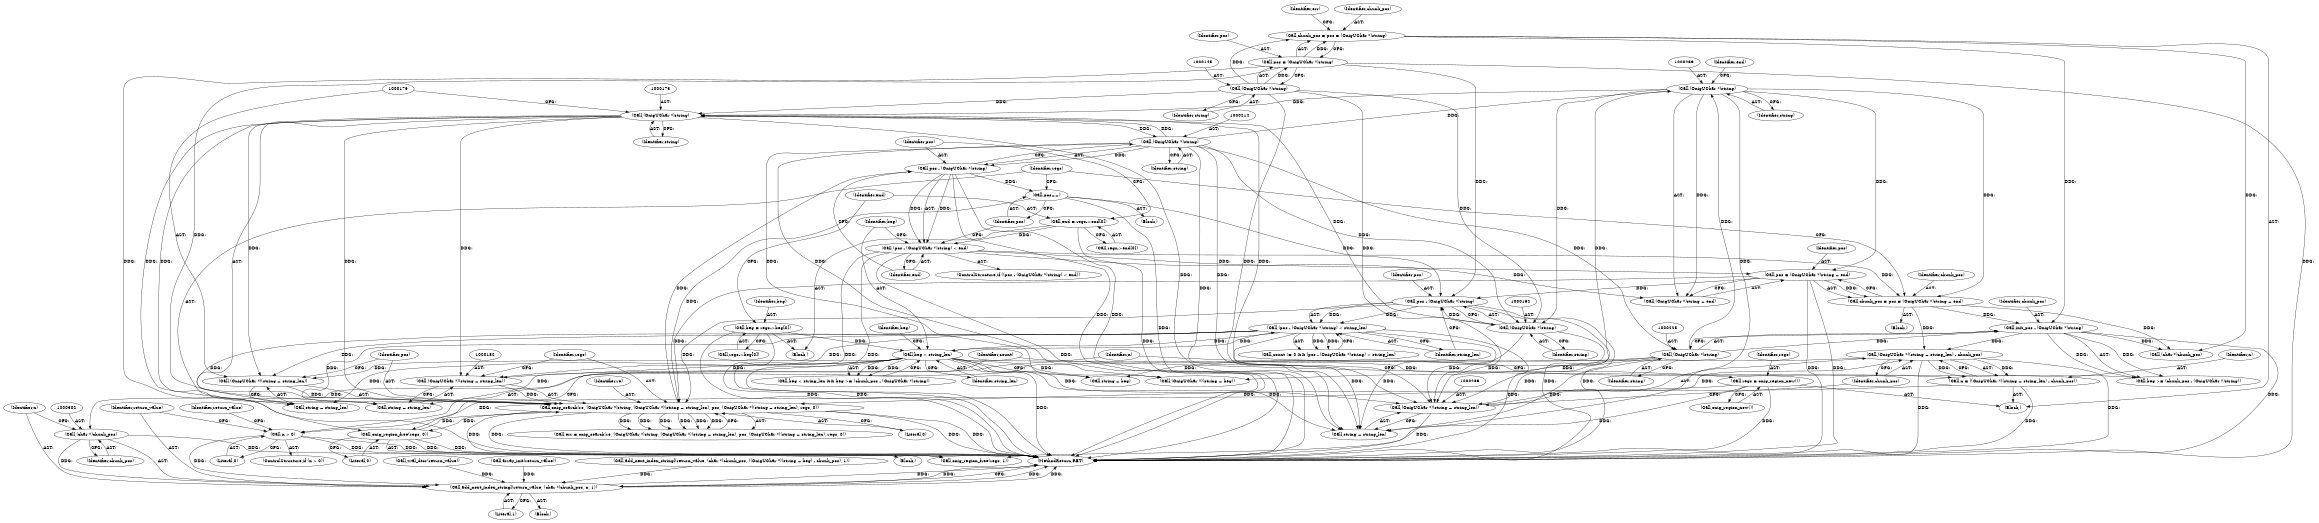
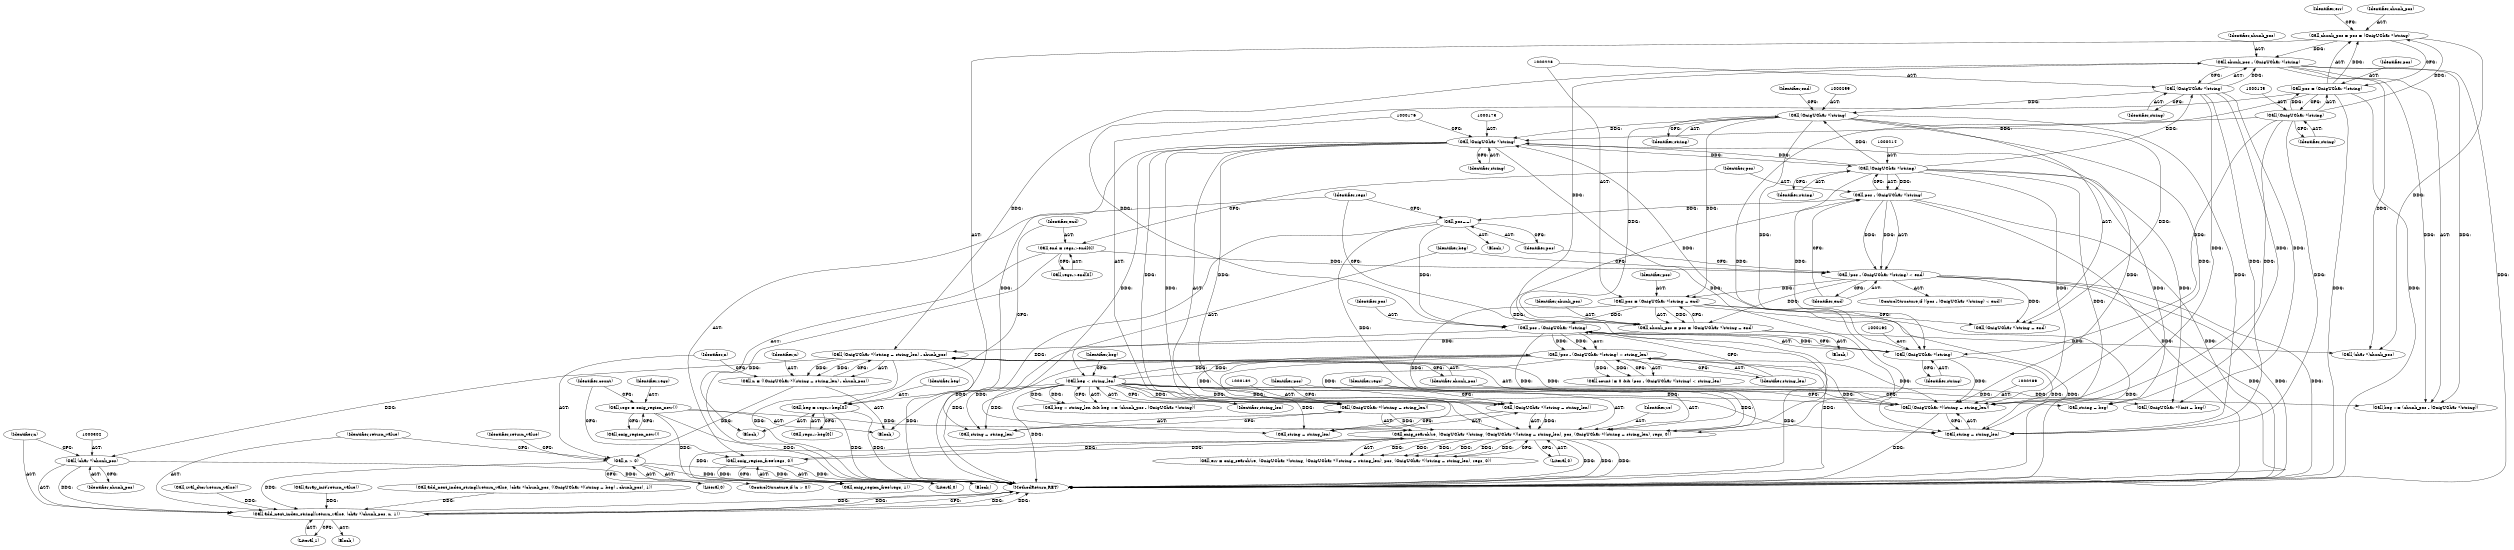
  digraph {
    n1 [label="(Call,(OnigUChar *)(string + string_len) - chunk_pos)"]
    n2 [label="(Call,n = ((OnigUChar *)(string + string_len) - chunk_pos))"]
    n3 [label="(Call,(char *)chunk_pos)"]
    n4 [label="(MethodReturn,RET)"]
    n5 [label="(Identifier,chunk_pos)"]
    n6 [label="(Block,)"]
    n7 [label="(Call,n > 0)"]
    n8 [label="(Call,add_next_index_stringl(return_value, (char *)chunk_pos, n, 1))"]
    n9 [label="(Identifier,chunk_pos)"]
    n10 [label="(Call,(OnigUChar *)(string + string_len))"]
    n11 [label="(Call,string + string_len)"]
    n12 [label="(Call,(OnigUChar *)string)"]
    n13 [label="(Call,(OnigUChar *)string)"]
    n14 [label="(Call,(OnigUChar *)string)"]
    n15 [label="(Call,pos = (OnigUChar *)string + end)"]
    n16 [label="(Call,chunk_pos = pos = (OnigUChar *)string + end)"]
    n17 [label="(Identifier,string)"]
    n18 [label="(Call,(OnigUChar *)string + end)"]
    n19 [label="(Call,(OnigUChar *)string)"]
    n20 [label="(Call,onig_search(re, (OnigUChar *)string, (OnigUChar *)(string + string_len), pos, (OnigUChar *)(string + string_len), regs, 0))"]
    n21 [label="(Call,(OnigUChar *)(string + string_len))"]
    n22 [label="(Call,(OnigUChar *)(string + string_len))"]
    n23 [label="(Call,string + string_len)"]
    n24 [label="(Call,string + string_len)"]
    n25 [label="(Identifier,string)"]
    n26 [label="(Call,pos - (OnigUChar *)string)"]
    n27 [label="(Identifier,string)"]
-   n28 [label="(Call,init_pos - (OnigUChar *)string)"]
+   n28 [label="(Call,chunk_pos - (OnigUChar *)string)"]
    n29 [label="(Call,(char *)chunk_pos)"]
    n30 [label="(Block,)"]
    n31 [label="(Call,(OnigUChar *)string)"]
    n32 [label="(Call,string + beg)"]
    n33 [label="(Identifier,string)"]
-   n34 [label="(Call,(OnigUChar *)(string + beg))"]
+   n34 [label="(Call,(OnigUChar *)(init + beg))"]
    n35 [label="(Call,beg >= (chunk_pos - (OnigUChar *)string))"]
    n36 [label="(Call,pos - (OnigUChar *)string)"]
    n37 [label="(Identifier,string)"]
    n38 [label="(Call,pos++)"]
    n39 [label="(Call,(pos - (OnigUChar *)string) < end)"]
    n40 [label="(Call,onig_region_free(regs, 0))"]
    n41 [label="(Call,err = onig_search(re, (OnigUChar *)string, (OnigUChar *)(string + string_len), pos, (OnigUChar *)(string + string_len), regs, 0))"]
    n42 [label="(Call,onig_region_free(regs, 1))"]
    n43 [label="(Literal,0)"]
    n44 [label="(Call,(pos - (OnigUChar *)string) < string_len)"]
    n45 [label="(Call,(OnigUChar *)string)"]
    n46 [label="(Call,pos = (OnigUChar *)string)"]
    n47 [label="(Call,chunk_pos = pos = (OnigUChar *)string)"]
    n48 [label="(Identifier,string)"]
    n49 [label="(Call,beg < string_len)"]
    n50 [label="(Call,count != 0 && (pos - (OnigUChar *)string) < string_len)"]
    n51 [label="(Identifier,string_len)"]
    n52 [label="(Call,beg < string_len && beg >= (chunk_pos - (OnigUChar *)string))"]
    n53 [label="(Identifier,string_len)"]
    n54 [label="(Block,)"]
    n55 [label="(Identifier,pos)"]
    n56 [label="(Identifier,end)"]
    n57 [label="(ControlStructure,if ((pos - (OnigUChar *)string) < end))"]
    n58 [label="(Literal,0)"]
    n59 [label="(Block,)"]
    n60 [label="(Call,beg = regs->beg[0])"]
    n61 [label="(Block,)"]
    n62 [label="(Call,regs->beg[0])"]
    n63 [label="(Call,end = regs->end[0])"]
    n64 [label="(Call,regs->end[0])"]
    n65 [label="(Call,regs = onig_region_new())"]
    n66 [label="(Call,onig_region_new())"]
    n67 [label="(Literal,0)"]
    n68 [label="(ControlStructure,if (n > 0))"]
    n69 [label="(Literal,1)"]
    n70 [label="(Block,)"]
    n71 [label="(Identifier,pos)"]
    n72 [label="(Identifier,beg)"]
    n73 [label="(Identifier,pos)"]
    n74 [label="(Identifier,pos)"]
    n75 [label="(Identifier,chunk_pos)"]
    n76 [label="(Identifier,beg)"]
    n77 [label="(Identifier,return_value)"]
    n78 [label="(Identifier,regs)"]
    n79 [label="(Identifier,err)"]
    n80 [label="(Identifier,n)"]
    n81 [label="(Identifier,n)"]
    n82 [label="(Identifier,count)"]
    n83 [label="(Identifier,regs)"]
    n84 [label="(Identifier,end)"]
    n85 [label="(Call,zval_dtor(return_value))"]
    n86 [label="(Identifier,beg)"]
    n87 [label="(Identifier,re)"]
    n88 [label="(Identifier,end)"]
    n89 [label="(Identifier,pos)"]
    n90 [label="(Identifier,return_value)"]
    n91 [label="(Identifier,regs)"]
    n92 [label="(Identifier,pos)"]
    n93 [label="(Call,array_init(return_value))"]
    n94 [label="(Identifier,n)"]
    n95 [label="(Call,add_next_index_stringl(return_value, (char *)chunk_pos, ((OnigUChar *)(string + beg) - chunk_pos), 1))"]
    n96 [label="(Identifier,chunk_pos)"]
    n97 [label="(Identifier,chunk_pos)"]
    1000289
    1000259
    1000228
    1000214
    1000173
    1000176
    1000162
    1000145
    1000182
    1000302
    n1 -> n2 [label="AST: "]
    n1 -> n2 [label="DDG: "]
    n1 -> n2 [label="DDG: "]
    n1 -> n3 [label="DDG: "]
    n1 -> n4 [label="DDG: "]
    n1 -> n4 [label="DDG: "]
    n1 -> n5 [label="CFG: "]
    n2 -> n1 [label="CFG: "]
-   n2 -> n4 [label="DDG: "]
    n2 -> n6 [label="AST: "]
    n2 -> n7 [label="DDG: "]
    n3 -> n4 [label="DDG: "]
    n3 -> n8 [label="AST: "]
    n3 -> n8 [label="DDG: "]
    n3 -> n9 [label="CFG: "]
    n4 -> n8 [label="CFG: "]
    n5 -> n1 [label="AST: "]
    n5 -> n10 [label="CFG: "]
    n7 -> n4 [label="DDG: "]
    n7 -> n4 [label="DDG: "]
    n7 -> n8 [label="DDG: "]
    n7 -> n67 [label="CFG: "]
    n7 -> n68 [label="AST: "]
    n8 -> n4 [label="DDG: "]
    n8 -> n4 [label="DDG: "]
    n8 -> n4 [label="DDG: "]
    n8 -> n4 [label="DDG: "]
    n8 -> n69 [label="CFG: "]
    n8 -> n70 [label="AST: "]
    n9 -> n3 [label="AST: "]
    n10 -> n1 [label="AST: "]
    n10 -> n1 [label="DDG: "]
    n10 -> n4 [label="DDG: "]
    n10 -> n11 [label="CFG: "]
    n11 -> n10 [label="AST: "]
    n12 -> n10 [label="DDG: "]
    n12 -> n11 [label="DDG: "]
    n12 -> n13 [label="DDG: "]
    n12 -> n14 [label="DDG: "]
    n12 -> n15 [label="DDG: "]
    n12 -> n16 [label="DDG: "]
    n12 -> n17 [label="CFG: "]
    n12 -> n18 [label="AST: "]
    n12 -> n18 [label="DDG: "]
    n13 -> n10 [label="DDG: "]
    n13 -> n11 [label="DDG: "]
    n13 -> n19 [label="DDG: "]
    n13 -> n20 [label="AST: "]
    n13 -> n20 [label="DDG: "]
    n13 -> n21 [label="DDG: "]
    n13 -> n22 [label="DDG: "]
    n13 -> n23 [label="DDG: "]
    n13 -> n24 [label="DDG: "]
    n13 -> n25 [label="CFG: "]
    n14 -> n10 [label="DDG: "]
    n14 -> n11 [label="DDG: "]
    n14 -> n13 [label="DDG: "]
    n14 -> n26 [label="AST: "]
    n14 -> n26 [label="DDG: "]
    n14 -> n27 [label="CFG: "]
    n15 -> n4 [label="DDG: "]
    n15 -> n4 [label="DDG: "]
    n15 -> n16 [label="AST: "]
    n15 -> n16 [label="DDG: "]
    n15 -> n18 [label="CFG: "]
    n15 -> n20 [label="DDG: "]
    n15 -> n26 [label="DDG: "]
    n16 -> n1 [label="DDG: "]
    n16 -> n15 [label="CFG: "]
    n16 -> n28 [label="DDG: "]
    n16 -> n29 [label="DDG: "]
    n16 -> n30 [label="AST: "]
    n17 -> n12 [label="AST: "]
-   n18 -> n15 [label="AST: "]
+   1000228 -> n15 [label="AST: "]
    n19 -> n10 [label="DDG: "]
    n19 -> n11 [label="DDG: "]
    n19 -> n12 [label="DDG: "]
    n19 -> n13 [label="DDG: "]
    n19 -> n14 [label="DDG: "]
    n19 -> n31 [label="DDG: "]
    n19 -> n32 [label="DDG: "]
    n19 -> n34 [label="DDG: "]
    n19 -> n36 [label="AST: "]
    n19 -> n36 [label="DDG: "]
    n19 -> n37 [label="CFG: "]
    n20 -> n4 [label="DDG: "]
    n20 -> n4 [label="DDG: "]
    n20 -> n4 [label="DDG: "]
    n20 -> n36 [label="DDG: "]
    n20 -> n40 [label="DDG: "]
    n20 -> n41 [label="AST: "]
    n20 -> n41 [label="DDG: "]
    n20 -> n41 [label="DDG: "]
    n20 -> n41 [label="DDG: "]
    n20 -> n41 [label="DDG: "]
    n20 -> n41 [label="DDG: "]
    n20 -> n41 [label="DDG: "]
    n20 -> n42 [label="DDG: "]
    n20 -> n43 [label="CFG: "]
    n21 -> n20 [label="AST: "]
    n21 -> n20 [label="DDG: "]
    n21 -> n23 [label="CFG: "]
    n22 -> n20 [label="AST: "]
    n22 -> n20 [label="DDG: "]
    n22 -> n24 [label="CFG: "]
    n23 -> n21 [label="AST: "]
    n24 -> n22 [label="AST: "]
    n25 -> n13 [label="AST: "]
    n26 -> n4 [label="DDG: "]
    n26 -> n4 [label="DDG: "]
    n26 -> n14 [label="CFG: "]
    n26 -> n20 [label="DDG: "]
    n26 -> n44 [label="AST: "]
    n26 -> n44 [label="DDG: "]
    n26 -> n44 [label="DDG: "]
    n27 -> n14 [label="AST: "]
    n28 -> n1 [label="DDG: "]
    n28 -> n4 [label="DDG: "]
    n28 -> n29 [label="DDG: "]
    n28 -> n31 [label="CFG: "]
    n28 -> n35 [label="AST: "]
    n28 -> n35 [label="DDG: "]
    n28 -> n35 [label="DDG: "]
    n31 -> n10 [label="DDG: "]
    n31 -> n11 [label="DDG: "]
    n31 -> n12 [label="DDG: "]
    n31 -> n28 [label="AST: "]
    n31 -> n28 [label="DDG: "]
    n31 -> n32 [label="DDG: "]
    n31 -> n33 [label="CFG: "]
    n31 -> n34 [label="DDG: "]
    n33 -> n31 [label="AST: "]
    n36 -> n4 [label="DDG: "]
    n36 -> n4 [label="DDG: "]
    n36 -> n19 [label="CFG: "]
    n36 -> n38 [label="DDG: "]
    n36 -> n39 [label="AST: "]
    n36 -> n39 [label="DDG: "]
    n36 -> n39 [label="DDG: "]
    n37 -> n19 [label="AST: "]
    n38 -> n4 [label="DDG: "]
    n38 -> n20 [label="DDG: "]
    n38 -> n26 [label="DDG: "]
    n38 -> n54 [label="AST: "]
    n38 -> n55 [label="CFG: "]
    n39 -> n4 [label="DDG: "]
    n39 -> n4 [label="DDG: "]
    n39 -> n4 [label="DDG: "]
    n39 -> n15 [label="DDG: "]
    n39 -> n16 [label="DDG: "]
    n39 -> n18 [label="DDG: "]
    n39 -> n56 [label="CFG: "]
    n39 -> n57 [label="AST: "]
    n40 -> n4 [label="DDG: "]
    n40 -> n20 [label="DDG: "]
    n40 -> n42 [label="DDG: "]
    n40 -> n58 [label="CFG: "]
    n40 -> n59 [label="AST: "]
    n41 -> n20 [label="CFG: "]
    n43 -> n20 [label="AST: "]
    n44 -> n4 [label="DDG: "]
    n44 -> n10 [label="DDG: "]
    n44 -> n11 [label="DDG: "]
    n44 -> n21 [label="DDG: "]
    n44 -> n22 [label="DDG: "]
    n44 -> n23 [label="DDG: "]
    n44 -> n24 [label="DDG: "]
    n44 -> n49 [label="DDG: "]
    n44 -> n50 [label="AST: "]
    n44 -> n50 [label="DDG: "]
    n44 -> n50 [label="DDG: "]
    n44 -> n51 [label="CFG: "]
    n45 -> n10 [label="DDG: "]
    n45 -> n11 [label="DDG: "]
    n45 -> n13 [label="DDG: "]
    n45 -> n14 [label="DDG: "]
    n45 -> n46 [label="AST: "]
    n45 -> n46 [label="DDG: "]
    n45 -> n47 [label="DDG: "]
    n45 -> n48 [label="CFG: "]
    n46 -> n4 [label="DDG: "]
    n46 -> n4 [label="DDG: "]
    n46 -> n20 [label="DDG: "]
    n46 -> n26 [label="DDG: "]
    n46 -> n45 [label="CFG: "]
    n46 -> n47 [label="AST: "]
    n46 -> n47 [label="DDG: "]
    n47 -> n6 [label="AST: "]
    n47 -> n28 [label="DDG: "]
    n47 -> n29 [label="DDG: "]
    n47 -> n46 [label="CFG: "]
    n48 -> n45 [label="AST: "]
    n49 -> n4 [label="DDG: "]
    n49 -> n10 [label="DDG: "]
    n49 -> n11 [label="DDG: "]
    n49 -> n21 [label="DDG: "]
    n49 -> n22 [label="DDG: "]
    n49 -> n23 [label="DDG: "]
    n49 -> n24 [label="DDG: "]
    n49 -> n32 [label="CFG: "]
    n49 -> n34 [label="DDG: "]
    n49 -> n35 [label="DDG: "]
    n49 -> n44 [label="DDG: "]
    n49 -> n52 [label="AST: "]
    n49 -> n52 [label="DDG: "]
    n49 -> n52 [label="DDG: "]
    n49 -> n53 [label="CFG: "]
    n50 -> n44 [label="CFG: "]
    n51 -> n26 [label="CFG: "]
    n51 -> n44 [label="AST: "]
    n52 -> n49 [label="CFG: "]
    n53 -> n49 [label="AST: "]
    n55 -> n38 [label="AST: "]
    n55 -> n39 [label="CFG: "]
    n56 -> n36 [label="CFG: "]
    n56 -> n39 [label="AST: "]
    n58 -> n40 [label="AST: "]
    n60 -> n4 [label="DDG: "]
    n60 -> n4 [label="DDG: "]
-   n60 -> n49 [label="DDG: "]
+   n49 -> n60 [label="DDG: "]
    n60 -> n61 [label="AST: "]
    n60 -> n62 [label="CFG: "]
    n62 -> n60 [label="AST: "]
    n63 -> n4 [label="DDG: "]
    n63 -> n39 [label="DDG: "]
    n63 -> n61 [label="AST: "]
    n63 -> n64 [label="CFG: "]
    n64 -> n63 [label="AST: "]
    n65 -> n4 [label="DDG: "]
    n65 -> n6 [label="AST: "]
    n65 -> n20 [label="DDG: "]
    n65 -> n42 [label="DDG: "]
    n65 -> n66 [label="CFG: "]
-   n66 -> n65 [label="AST: "]
+   n66 -> n65 [label="CFG: "]
    n67 -> n7 [label="AST: "]
    n69 -> n8 [label="AST: "]
    n71 -> n20 [label="AST: "]
    n71 -> n21 [label="CFG: "]
    n72 -> n60 [label="AST: "]
    n73 -> n36 [label="AST: "]
    n73 -> n63 [label="CFG: "]
    n74 -> n15 [label="AST: "]
    n75 -> n28 [label="AST: "]
    n76 -> n49 [label="CFG: "]
    n77 -> n7 [label="CFG: "]
    n78 -> n65 [label="AST: "]
    n79 -> n47 [label="CFG: "]
    n80 -> n3 [label="CFG: "]
    n80 -> n8 [label="AST: "]
    n81 -> n2 [label="AST: "]
    n82 -> n40 [label="CFG: "]
    n82 -> n65 [label="CFG: "]
    n83 -> n16 [label="CFG: "]
    n83 -> n38 [label="CFG: "]
    n83 -> n40 [label="AST: "]
    n84 -> n60 [label="CFG: "]
    n84 -> n63 [label="AST: "]
    n85 -> n8 [label="DDG: "]
    n86 -> n39 [label="CFG: "]
    n86 -> n49 [label="AST: "]
    n87 -> n20 [label="AST: "]
    n88 -> n12 [label="CFG: "]
    n89 -> n46 [label="AST: "]
    n90 -> n7 [label="CFG: "]
    n90 -> n8 [label="AST: "]
    n91 -> n20 [label="AST: "]
    n91 -> n22 [label="CFG: "]
    n92 -> n26 [label="AST: "]
    n93 -> n8 [label="DDG: "]
    n94 -> n2 [label="CFG: "]
    n94 -> n7 [label="AST: "]
    n95 -> n8 [label="DDG: "]
    n96 -> n47 [label="AST: "]
    n97 -> n16 [label="AST: "]
    1000289 -> n10 [label="AST: "]
    1000259 -> n12 [label="AST: "]
    1000228 -> n31 [label="AST: "]
    1000214 -> n19 [label="AST: "]
    1000173 -> n13 [label="AST: "]
    1000176 -> n13 [label="CFG: "]
    1000176 -> n21 [label="AST: "]
    1000162 -> n14 [label="AST: "]
    1000145 -> n45 [label="AST: "]
    1000182 -> n22 [label="AST: "]
    1000302 -> n3 [label="AST: "]
  }
